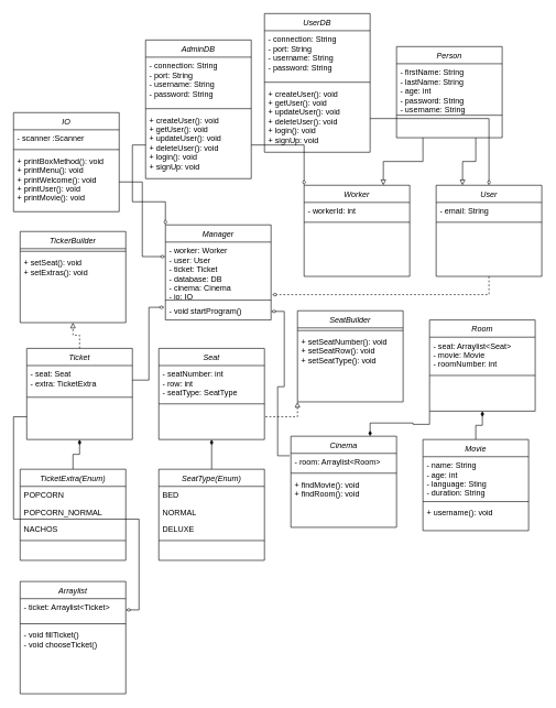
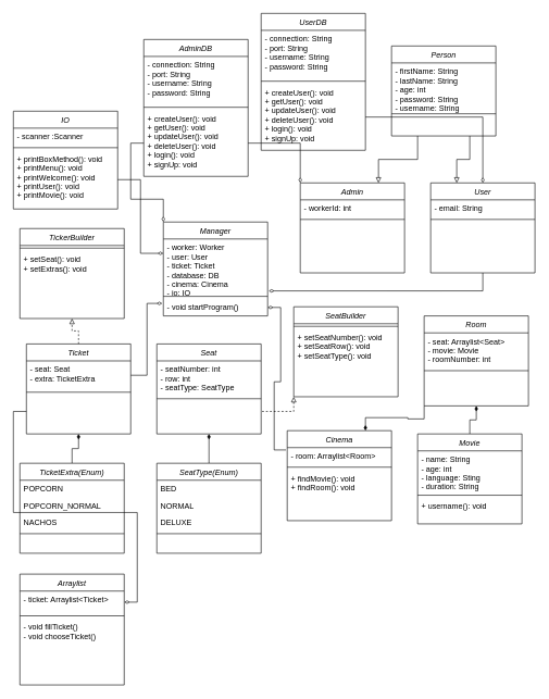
  <mxCell id="0" />
  <mxCell id="1" parent="0" />
  <mxCell id="2" value="Manager" style="swimlane;fontStyle=2;align=center;verticalAlign=top;childLayout=stackLayout;horizontal=1;startSize=26;horizontalStack=0;resizeParent=1;resizeLast=0;collapsible=1;marginBottom=0;rounded=0;shadow=0;strokeWidth=1;" parent="1" vertex="1"><mxGeometry x="250" y="340" width="160" height="144" as="geometry"><mxRectangle x="230" y="140" width="160" height="26" as="alternateBounds" /></mxGeometry></mxCell>
  <mxCell id="3" value="- worker: Worker&#10;- user: User&#10;- ticket: Ticket&#10;- database: DB&#10;- cinema: Cinema&#10;- io: IO" style="text;align=left;verticalAlign=top;spacingLeft=4;spacingRight=4;overflow=hidden;rotatable=0;points=[[0,0.5],[1,0.5]];portConstraint=eastwest;" parent="2" vertex="1"><mxGeometry y="26" width="160" height="84" as="geometry" /></mxCell>
  <mxCell id="4" value="" style="line;html=1;strokeWidth=1;align=left;verticalAlign=middle;spacingTop=-1;spacingLeft=3;spacingRight=3;rotatable=0;labelPosition=right;points=[];portConstraint=eastwest;" parent="2" vertex="1"><mxGeometry y="110" width="160" height="8" as="geometry" /></mxCell>
  <mxCell id="5" value="- void startProgram()" style="text;align=left;verticalAlign=top;spacingLeft=4;spacingRight=4;overflow=hidden;rotatable=0;points=[[0,0.5],[1,0.5]];portConstraint=eastwest;" parent="2" vertex="1"><mxGeometry y="118" width="160" height="26" as="geometry" /></mxCell>
  <mxCell id="6" style="edgeStyle=orthogonalEdgeStyle;rounded=0;orthogonalLoop=1;jettySize=auto;html=1;exitX=0.5;exitY=0;exitDx=0;exitDy=0;entryX=0.5;entryY=1;entryDx=0;entryDy=0;endArrow=diamondThin;endFill=1;" parent="1" source="7" target="42" edge="1"><mxGeometry relative="1" as="geometry" /></mxCell>
  <mxCell id="7" value="Movie" style="swimlane;fontStyle=2;align=center;verticalAlign=top;childLayout=stackLayout;horizontal=1;startSize=26;horizontalStack=0;resizeParent=1;resizeLast=0;collapsible=1;marginBottom=0;rounded=0;shadow=0;strokeWidth=1;" parent="1" vertex="1"><mxGeometry x="640" y="665" width="160" height="138" as="geometry"><mxRectangle x="230" y="140" width="160" height="26" as="alternateBounds" /></mxGeometry></mxCell>
  <mxCell id="8" value="- name: String&#10;- age: int&#10;- language: Sting&#10;- duration: String" style="text;align=left;verticalAlign=top;spacingLeft=4;spacingRight=4;overflow=hidden;rotatable=0;points=[[0,0.5],[1,0.5]];portConstraint=eastwest;" parent="7" vertex="1"><mxGeometry y="26" width="160" height="64" as="geometry" /></mxCell>
  <mxCell id="9" value="" style="line;html=1;strokeWidth=1;align=left;verticalAlign=middle;spacingTop=-1;spacingLeft=3;spacingRight=3;rotatable=0;labelPosition=right;points=[];portConstraint=eastwest;" parent="7" vertex="1"><mxGeometry y="90" width="160" height="8" as="geometry" /></mxCell>
  <mxCell id="10" value="+ username(): void" style="text;align=left;verticalAlign=top;spacingLeft=4;spacingRight=4;overflow=hidden;rotatable=0;points=[[0,0.5],[1,0.5]];portConstraint=eastwest;" parent="7" vertex="1"><mxGeometry y="98" width="160" height="26" as="geometry" /></mxCell>
  <mxCell id="11" style="edgeStyle=orthogonalEdgeStyle;rounded=0;orthogonalLoop=1;jettySize=auto;html=1;exitX=0.5;exitY=0;exitDx=0;exitDy=0;entryX=0.5;entryY=1;entryDx=0;entryDy=0;endArrow=block;endFill=0;startArrow=none;startFill=0;dashed=1;" parent="1" source="13" target="23" edge="1"><mxGeometry relative="1" as="geometry" /></mxCell>
  <mxCell id="12" style="edgeStyle=orthogonalEdgeStyle;rounded=0;orthogonalLoop=1;jettySize=auto;html=1;exitX=0;exitY=0.75;exitDx=0;exitDy=0;entryX=1;entryY=0.5;entryDx=0;entryDy=0;startArrow=none;startFill=0;endArrow=diamondThin;endFill=0;" edge="1" parent="1" source="13" target="77"><mxGeometry relative="1" as="geometry" /></mxCell>
  <mxCell id="13" value="Ticket" style="swimlane;fontStyle=2;align=center;verticalAlign=top;childLayout=stackLayout;horizontal=1;startSize=26;horizontalStack=0;resizeParent=1;resizeLast=0;collapsible=1;marginBottom=0;rounded=0;shadow=0;strokeWidth=1;" parent="1" vertex="1"><mxGeometry x="40" y="527" width="160" height="138" as="geometry"><mxRectangle x="230" y="140" width="160" height="26" as="alternateBounds" /></mxGeometry></mxCell>
  <mxCell id="14" value="- seat: Seat&#10;- extra: TicketExtra" style="text;align=left;verticalAlign=top;spacingLeft=4;spacingRight=4;overflow=hidden;rotatable=0;points=[[0,0.5],[1,0.5]];portConstraint=eastwest;" parent="13" vertex="1"><mxGeometry y="26" width="160" height="44" as="geometry" /></mxCell>
  <mxCell id="15" value="" style="line;html=1;strokeWidth=1;align=left;verticalAlign=middle;spacingTop=-1;spacingLeft=3;spacingRight=3;rotatable=0;labelPosition=right;points=[];portConstraint=eastwest;" parent="13" vertex="1"><mxGeometry y="70" width="160" height="8" as="geometry" /></mxCell>
- <mxCell id="16" value="Worker" style="swimlane;fontStyle=2;align=center;verticalAlign=top;childLayout=stackLayout;horizontal=1;startSize=26;horizontalStack=0;resizeParent=1;resizeLast=0;collapsible=1;marginBottom=0;rounded=0;shadow=0;strokeWidth=1;" parent="1" vertex="1"><mxGeometry x="460" y="280" width="160" height="138" as="geometry"><mxRectangle x="230" y="140" width="160" height="26" as="alternateBounds" /></mxGeometry></mxCell>
+ <mxCell id="16" value="Admin" style="swimlane;fontStyle=2;align=center;verticalAlign=top;childLayout=stackLayout;horizontal=1;startSize=26;horizontalStack=0;resizeParent=1;resizeLast=0;collapsible=1;marginBottom=0;rounded=0;shadow=0;strokeWidth=1;" parent="1" vertex="1"><mxGeometry x="460" y="280" width="160" height="138" as="geometry"><mxRectangle x="230" y="140" width="160" height="26" as="alternateBounds" /></mxGeometry></mxCell>
  <mxCell id="17" value="- workerId: int" style="text;align=left;verticalAlign=top;spacingLeft=4;spacingRight=4;overflow=hidden;rotatable=0;points=[[0,0.5],[1,0.5]];portConstraint=eastwest;" parent="16" vertex="1"><mxGeometry y="26" width="160" height="26" as="geometry" /></mxCell>
  <mxCell id="18" value="" style="line;html=1;strokeWidth=1;align=left;verticalAlign=middle;spacingTop=-1;spacingLeft=3;spacingRight=3;rotatable=0;labelPosition=right;points=[];portConstraint=eastwest;" parent="16" vertex="1"><mxGeometry y="52" width="160" height="8" as="geometry" /></mxCell>
  <mxCell id="19" value="IO" style="swimlane;fontStyle=2;align=center;verticalAlign=top;childLayout=stackLayout;horizontal=1;startSize=26;horizontalStack=0;resizeParent=1;resizeLast=0;collapsible=1;marginBottom=0;rounded=0;shadow=0;strokeWidth=1;" parent="1" vertex="1"><mxGeometry x="20" y="170" width="160" height="150" as="geometry"><mxRectangle x="230" y="140" width="160" height="26" as="alternateBounds" /></mxGeometry></mxCell>
  <mxCell id="20" value="- scanner :Scanner" style="text;align=left;verticalAlign=top;spacingLeft=4;spacingRight=4;overflow=hidden;rotatable=0;points=[[0,0.5],[1,0.5]];portConstraint=eastwest;" parent="19" vertex="1"><mxGeometry y="26" width="160" height="26" as="geometry" /></mxCell>
  <mxCell id="21" value="" style="line;html=1;strokeWidth=1;align=left;verticalAlign=middle;spacingTop=-1;spacingLeft=3;spacingRight=3;rotatable=0;labelPosition=right;points=[];portConstraint=eastwest;" parent="19" vertex="1"><mxGeometry y="52" width="160" height="8" as="geometry" /></mxCell>
  <mxCell id="22" value="+ printBoxMethod(): void&#10;+ printMenu(): void&#10;+ printWelcome(): void&#10;+ printUser(): void&#10;+ printMovie(): void" style="text;align=left;verticalAlign=top;spacingLeft=4;spacingRight=4;overflow=hidden;rotatable=0;points=[[0,0.5],[1,0.5]];portConstraint=eastwest;" parent="19" vertex="1"><mxGeometry y="60" width="160" height="90" as="geometry" /></mxCell>
  <mxCell id="23" value="TickerBuilder" style="swimlane;fontStyle=2;align=center;verticalAlign=top;childLayout=stackLayout;horizontal=1;startSize=26;horizontalStack=0;resizeParent=1;resizeLast=0;collapsible=1;marginBottom=0;rounded=0;shadow=0;strokeWidth=1;" parent="1" vertex="1"><mxGeometry x="30" y="350" width="160" height="138" as="geometry"><mxRectangle x="230" y="140" width="160" height="26" as="alternateBounds" /></mxGeometry></mxCell>
  <mxCell id="24" value="" style="line;html=1;strokeWidth=1;align=left;verticalAlign=middle;spacingTop=-1;spacingLeft=3;spacingRight=3;rotatable=0;labelPosition=right;points=[];portConstraint=eastwest;" parent="23" vertex="1"><mxGeometry y="26" width="160" height="8" as="geometry" /></mxCell>
  <mxCell id="25" value="+ setSeat(): void&#10;+ setExtras(): void" style="text;align=left;verticalAlign=top;spacingLeft=4;spacingRight=4;overflow=hidden;rotatable=0;points=[[0,0.5],[1,0.5]];portConstraint=eastwest;" parent="23" vertex="1"><mxGeometry y="34" width="160" height="66" as="geometry" /></mxCell>
  <mxCell id="26" value="Cinema" style="swimlane;fontStyle=2;align=center;verticalAlign=top;childLayout=stackLayout;horizontal=1;startSize=26;horizontalStack=0;resizeParent=1;resizeLast=0;collapsible=1;marginBottom=0;rounded=0;shadow=0;strokeWidth=1;" parent="1" vertex="1"><mxGeometry x="440" y="660" width="160" height="138" as="geometry"><mxRectangle x="230" y="140" width="160" height="26" as="alternateBounds" /></mxGeometry></mxCell>
  <mxCell id="27" value="- room: Arraylist&lt;Room&gt;&#10;" style="text;align=left;verticalAlign=top;spacingLeft=4;spacingRight=4;overflow=hidden;rotatable=0;points=[[0,0.5],[1,0.5]];portConstraint=eastwest;" parent="26" vertex="1"><mxGeometry y="26" width="160" height="26" as="geometry" /></mxCell>
  <mxCell id="28" value="" style="line;html=1;strokeWidth=1;align=left;verticalAlign=middle;spacingTop=-1;spacingLeft=3;spacingRight=3;rotatable=0;labelPosition=right;points=[];portConstraint=eastwest;" parent="26" vertex="1"><mxGeometry y="52" width="160" height="8" as="geometry" /></mxCell>
  <mxCell id="29" value="+ findMovie(): void&#10;+ findRoom(): void" style="text;align=left;verticalAlign=top;spacingLeft=4;spacingRight=4;overflow=hidden;rotatable=0;points=[[0,0.5],[1,0.5]];portConstraint=eastwest;" parent="26" vertex="1"><mxGeometry y="60" width="160" height="40" as="geometry" /></mxCell>
  <mxCell id="30" value="AdminDB" style="swimlane;fontStyle=2;align=center;verticalAlign=top;childLayout=stackLayout;horizontal=1;startSize=26;horizontalStack=0;resizeParent=1;resizeLast=0;collapsible=1;marginBottom=0;rounded=0;shadow=0;strokeWidth=1;" parent="1" vertex="1"><mxGeometry x="220" y="60" width="160" height="210" as="geometry"><mxRectangle x="230" y="140" width="160" height="26" as="alternateBounds" /></mxGeometry></mxCell>
  <mxCell id="31" value="- connection: String&#10;- port: String&#10;- username: String&#10;- password: String" style="text;align=left;verticalAlign=top;spacingLeft=4;spacingRight=4;overflow=hidden;rotatable=0;points=[[0,0.5],[1,0.5]];portConstraint=eastwest;" parent="30" vertex="1"><mxGeometry y="26" width="160" height="74" as="geometry" /></mxCell>
  <mxCell id="32" value="" style="line;html=1;strokeWidth=1;align=left;verticalAlign=middle;spacingTop=-1;spacingLeft=3;spacingRight=3;rotatable=0;labelPosition=right;points=[];portConstraint=eastwest;" parent="30" vertex="1"><mxGeometry y="100" width="160" height="8" as="geometry" /></mxCell>
  <mxCell id="33" value="+ createUser(): void&#10;+ getUser(): void&#10;+ updateUser(): void&#10;+ deleteUser(): void&#10;+ login(): void&#10;+ signUp: void" style="text;align=left;verticalAlign=top;spacingLeft=4;spacingRight=4;overflow=hidden;rotatable=0;points=[[0,0.5],[1,0.5]];portConstraint=eastwest;" parent="30" vertex="1"><mxGeometry y="108" width="160" height="102" as="geometry" /></mxCell>
  <mxCell id="34" value="Seat" style="swimlane;fontStyle=2;align=center;verticalAlign=top;childLayout=stackLayout;horizontal=1;startSize=26;horizontalStack=0;resizeParent=1;resizeLast=0;collapsible=1;marginBottom=0;rounded=0;shadow=0;strokeWidth=1;" parent="1" vertex="1"><mxGeometry x="240" y="527" width="160" height="138" as="geometry"><mxRectangle x="230" y="140" width="160" height="26" as="alternateBounds" /></mxGeometry></mxCell>
  <mxCell id="35" value="- seatNumber: int&#10;- row: int&#10;- seatType: SeatType" style="text;align=left;verticalAlign=top;spacingLeft=4;spacingRight=4;overflow=hidden;rotatable=0;points=[[0,0.5],[1,0.5]];portConstraint=eastwest;" parent="34" vertex="1"><mxGeometry y="26" width="160" height="54" as="geometry" /></mxCell>
  <mxCell id="36" value="" style="line;html=1;strokeWidth=1;align=left;verticalAlign=middle;spacingTop=-1;spacingLeft=3;spacingRight=3;rotatable=0;labelPosition=right;points=[];portConstraint=eastwest;" parent="34" vertex="1"><mxGeometry y="80" width="160" height="8" as="geometry" /></mxCell>
- <mxCell id="37" style="edgeStyle=orthogonalEdgeStyle;rounded=0;orthogonalLoop=1;jettySize=auto;html=1;exitX=0.5;exitY=1;exitDx=0;exitDy=0;entryX=1.01;entryY=0.948;entryDx=0;entryDy=0;entryPerimeter=0;endArrow=diamondThin;endFill=0;dashed=1;" parent="1" source="38" target="3" edge="1"><mxGeometry relative="1" as="geometry" /></mxCell>
+ <mxCell id="37" style="edgeStyle=orthogonalEdgeStyle;rounded=0;orthogonalLoop=1;jettySize=auto;html=1;exitX=0.5;exitY=1;exitDx=0;exitDy=0;entryX=1.01;entryY=0.948;entryDx=0;entryDy=0;entryPerimeter=0;endArrow=diamondThin;endFill=0;" parent="1" source="38" target="3" edge="1"><mxGeometry relative="1" as="geometry" /></mxCell>
  <mxCell id="38" value="User" style="swimlane;fontStyle=2;align=center;verticalAlign=top;childLayout=stackLayout;horizontal=1;startSize=26;horizontalStack=0;resizeParent=1;resizeLast=0;collapsible=1;marginBottom=0;rounded=0;shadow=0;strokeWidth=1;" parent="1" vertex="1"><mxGeometry x="660" y="280" width="160" height="138" as="geometry"><mxRectangle x="230" y="140" width="160" height="26" as="alternateBounds" /></mxGeometry></mxCell>
  <mxCell id="39" value="- email: String" style="text;align=left;verticalAlign=top;spacingLeft=4;spacingRight=4;overflow=hidden;rotatable=0;points=[[0,0.5],[1,0.5]];portConstraint=eastwest;" parent="38" vertex="1"><mxGeometry y="26" width="160" height="26" as="geometry" /></mxCell>
  <mxCell id="40" value="" style="line;html=1;strokeWidth=1;align=left;verticalAlign=middle;spacingTop=-1;spacingLeft=3;spacingRight=3;rotatable=0;labelPosition=right;points=[];portConstraint=eastwest;" parent="38" vertex="1"><mxGeometry y="52" width="160" height="8" as="geometry" /></mxCell>
  <mxCell id="41" style="edgeStyle=orthogonalEdgeStyle;rounded=0;orthogonalLoop=1;jettySize=auto;html=1;exitX=0;exitY=1;exitDx=0;exitDy=0;entryX=0.75;entryY=0;entryDx=0;entryDy=0;endArrow=diamondThin;endFill=1;" parent="1" source="42" target="26" edge="1"><mxGeometry relative="1" as="geometry" /></mxCell>
  <mxCell id="42" value="Room" style="swimlane;fontStyle=2;align=center;verticalAlign=top;childLayout=stackLayout;horizontal=1;startSize=26;horizontalStack=0;resizeParent=1;resizeLast=0;collapsible=1;marginBottom=0;rounded=0;shadow=0;strokeWidth=1;" parent="1" vertex="1"><mxGeometry x="650" y="484" width="160" height="138" as="geometry"><mxRectangle x="230" y="140" width="160" height="26" as="alternateBounds" /></mxGeometry></mxCell>
  <mxCell id="43" value="- seat: Arraylist&lt;Seat&gt;&#10;- movie: Movie&#10;- roomNumber: int" style="text;align=left;verticalAlign=top;spacingLeft=4;spacingRight=4;overflow=hidden;rotatable=0;points=[[0,0.5],[1,0.5]];portConstraint=eastwest;" parent="42" vertex="1"><mxGeometry y="26" width="160" height="54" as="geometry" /></mxCell>
  <mxCell id="44" value="" style="line;html=1;strokeWidth=1;align=left;verticalAlign=middle;spacingTop=-1;spacingLeft=3;spacingRight=3;rotatable=0;labelPosition=right;points=[];portConstraint=eastwest;" parent="42" vertex="1"><mxGeometry y="80" width="160" height="8" as="geometry" /></mxCell>
  <mxCell id="45" style="edgeStyle=orthogonalEdgeStyle;rounded=0;orthogonalLoop=1;jettySize=auto;html=1;exitX=0.25;exitY=1;exitDx=0;exitDy=0;entryX=0.75;entryY=0;entryDx=0;entryDy=0;endArrow=block;endFill=0;startArrow=none;startFill=0;" parent="1" source="47" target="16" edge="1"><mxGeometry relative="1" as="geometry" /></mxCell>
  <mxCell id="46" style="edgeStyle=orthogonalEdgeStyle;rounded=0;orthogonalLoop=1;jettySize=auto;html=1;exitX=0.75;exitY=1;exitDx=0;exitDy=0;entryX=0.25;entryY=0;entryDx=0;entryDy=0;endArrow=block;endFill=0;startArrow=none;startFill=0;" parent="1" source="47" target="38" edge="1"><mxGeometry relative="1" as="geometry" /></mxCell>
  <mxCell id="47" value="Person" style="swimlane;fontStyle=2;align=center;verticalAlign=top;childLayout=stackLayout;horizontal=1;startSize=26;horizontalStack=0;resizeParent=1;resizeLast=0;collapsible=1;marginBottom=0;rounded=0;shadow=0;strokeWidth=1;" parent="1" vertex="1"><mxGeometry x="600" y="70" width="160" height="138" as="geometry"><mxRectangle x="230" y="140" width="160" height="26" as="alternateBounds" /></mxGeometry></mxCell>
  <mxCell id="48" value="- firstName: String&#10;- lastName: String&#10;- age: int&#10;- password: String&#10;- username: String" style="text;align=left;verticalAlign=top;spacingLeft=4;spacingRight=4;overflow=hidden;rotatable=0;points=[[0,0.5],[1,0.5]];portConstraint=eastwest;" parent="47" vertex="1"><mxGeometry y="26" width="160" height="74" as="geometry" /></mxCell>
  <mxCell id="49" value="" style="line;html=1;strokeWidth=1;align=left;verticalAlign=middle;spacingTop=-1;spacingLeft=3;spacingRight=3;rotatable=0;labelPosition=right;points=[];portConstraint=eastwest;" parent="47" vertex="1"><mxGeometry y="100" width="160" height="8" as="geometry" /></mxCell>
  <mxCell id="50" style="edgeStyle=orthogonalEdgeStyle;rounded=0;orthogonalLoop=1;jettySize=auto;html=1;exitX=0.5;exitY=0;exitDx=0;exitDy=0;entryX=0.5;entryY=1;entryDx=0;entryDy=0;endArrow=diamondThin;endFill=1;" parent="1" source="51" target="34" edge="1"><mxGeometry relative="1" as="geometry" /></mxCell>
  <mxCell id="51" value="SeatType(Enum)" style="swimlane;fontStyle=2;align=center;verticalAlign=top;childLayout=stackLayout;horizontal=1;startSize=26;horizontalStack=0;resizeParent=1;resizeLast=0;collapsible=1;marginBottom=0;rounded=0;shadow=0;strokeWidth=1;" parent="1" vertex="1"><mxGeometry x="240" y="710" width="160" height="138" as="geometry"><mxRectangle x="230" y="140" width="160" height="26" as="alternateBounds" /></mxGeometry></mxCell>
  <mxCell id="52" value="BED" style="text;align=left;verticalAlign=top;spacingLeft=4;spacingRight=4;overflow=hidden;rotatable=0;points=[[0,0.5],[1,0.5]];portConstraint=eastwest;" parent="51" vertex="1"><mxGeometry y="26" width="160" height="26" as="geometry" /></mxCell>
  <mxCell id="53" value="NORMAL" style="text;align=left;verticalAlign=top;spacingLeft=4;spacingRight=4;overflow=hidden;rotatable=0;points=[[0,0.5],[1,0.5]];portConstraint=eastwest;rounded=0;shadow=0;html=0;" parent="51" vertex="1"><mxGeometry y="52" width="160" height="26" as="geometry" /></mxCell>
  <mxCell id="54" value="DELUXE" style="text;align=left;verticalAlign=top;spacingLeft=4;spacingRight=4;overflow=hidden;rotatable=0;points=[[0,0.5],[1,0.5]];portConstraint=eastwest;rounded=0;shadow=0;html=0;" parent="51" vertex="1"><mxGeometry y="78" width="160" height="26" as="geometry" /></mxCell>
  <mxCell id="55" value="" style="line;html=1;strokeWidth=1;align=left;verticalAlign=middle;spacingTop=-1;spacingLeft=3;spacingRight=3;rotatable=0;labelPosition=right;points=[];portConstraint=eastwest;" parent="51" vertex="1"><mxGeometry y="104" width="160" height="8" as="geometry" /></mxCell>
  <mxCell id="56" style="edgeStyle=orthogonalEdgeStyle;rounded=0;orthogonalLoop=1;jettySize=auto;html=1;exitX=0;exitY=1;exitDx=0;exitDy=0;entryX=1;entryY=0.75;entryDx=0;entryDy=0;startArrow=block;startFill=0;dashed=1;endArrow=none;endFill=0;" parent="1" source="57" target="34" edge="1"><mxGeometry relative="1" as="geometry" /></mxCell>
  <mxCell id="57" value="SeatBuilder" style="swimlane;fontStyle=2;align=center;verticalAlign=top;childLayout=stackLayout;horizontal=1;startSize=26;horizontalStack=0;resizeParent=1;resizeLast=0;collapsible=1;marginBottom=0;rounded=0;shadow=0;strokeWidth=1;" parent="1" vertex="1"><mxGeometry x="450" y="470" width="160" height="138" as="geometry"><mxRectangle x="230" y="140" width="160" height="26" as="alternateBounds" /></mxGeometry></mxCell>
  <mxCell id="58" value="" style="line;html=1;strokeWidth=1;align=left;verticalAlign=middle;spacingTop=-1;spacingLeft=3;spacingRight=3;rotatable=0;labelPosition=right;points=[];portConstraint=eastwest;" parent="57" vertex="1"><mxGeometry y="26" width="160" height="8" as="geometry" /></mxCell>
  <mxCell id="59" value="+ setSeatNumber(): void&#10;+ setSeatRow(): void&#10;+ setSeatType(): void&#10; " style="text;align=left;verticalAlign=top;spacingLeft=4;spacingRight=4;overflow=hidden;rotatable=0;points=[[0,0.5],[1,0.5]];portConstraint=eastwest;" parent="57" vertex="1"><mxGeometry y="34" width="160" height="66" as="geometry" /></mxCell>
  <mxCell id="60" style="edgeStyle=orthogonalEdgeStyle;rounded=0;orthogonalLoop=1;jettySize=auto;html=1;exitX=0.5;exitY=0;exitDx=0;exitDy=0;entryX=0.5;entryY=1;entryDx=0;entryDy=0;endArrow=diamondThin;endFill=1;" parent="1" source="61" target="13" edge="1"><mxGeometry relative="1" as="geometry" /></mxCell>
  <mxCell id="61" value="TicketExtra(Enum)" style="swimlane;fontStyle=2;align=center;verticalAlign=top;childLayout=stackLayout;horizontal=1;startSize=26;horizontalStack=0;resizeParent=1;resizeLast=0;collapsible=1;marginBottom=0;rounded=0;shadow=0;strokeWidth=1;" parent="1" vertex="1"><mxGeometry x="30" y="710" width="160" height="138" as="geometry"><mxRectangle x="230" y="140" width="160" height="26" as="alternateBounds" /></mxGeometry></mxCell>
  <mxCell id="62" value="POPCORN" style="text;align=left;verticalAlign=top;spacingLeft=4;spacingRight=4;overflow=hidden;rotatable=0;points=[[0,0.5],[1,0.5]];portConstraint=eastwest;" parent="61" vertex="1"><mxGeometry y="26" width="160" height="26" as="geometry" /></mxCell>
  <mxCell id="63" value="POPCORN_NORMAL" style="text;align=left;verticalAlign=top;spacingLeft=4;spacingRight=4;overflow=hidden;rotatable=0;points=[[0,0.5],[1,0.5]];portConstraint=eastwest;rounded=0;shadow=0;html=0;" parent="61" vertex="1"><mxGeometry y="52" width="160" height="26" as="geometry" /></mxCell>
  <mxCell id="64" value="NACHOS" style="text;align=left;verticalAlign=top;spacingLeft=4;spacingRight=4;overflow=hidden;rotatable=0;points=[[0,0.5],[1,0.5]];portConstraint=eastwest;rounded=0;shadow=0;html=0;" parent="61" vertex="1"><mxGeometry y="78" width="160" height="26" as="geometry" /></mxCell>
  <mxCell id="65" value="" style="line;html=1;strokeWidth=1;align=left;verticalAlign=middle;spacingTop=-1;spacingLeft=3;spacingRight=3;rotatable=0;labelPosition=right;points=[];portConstraint=eastwest;" parent="61" vertex="1"><mxGeometry y="104" width="160" height="8" as="geometry" /></mxCell>
  <mxCell id="66" style="edgeStyle=orthogonalEdgeStyle;rounded=0;orthogonalLoop=1;jettySize=auto;html=1;exitX=1;exitY=0.5;exitDx=0;exitDy=0;entryX=-0.01;entryY=0.262;entryDx=0;entryDy=0;entryPerimeter=0;endArrow=diamondThin;endFill=0;" parent="1" source="14" target="5" edge="1"><mxGeometry relative="1" as="geometry" /></mxCell>
  <mxCell id="67" style="edgeStyle=orthogonalEdgeStyle;rounded=0;orthogonalLoop=1;jettySize=auto;html=1;exitX=0;exitY=0.5;exitDx=0;exitDy=0;entryX=0;entryY=0;entryDx=0;entryDy=0;endArrow=diamondThin;endFill=0;" parent="1" source="33" target="2" edge="1"><mxGeometry relative="1" as="geometry" /></mxCell>
  <mxCell id="68" style="edgeStyle=orthogonalEdgeStyle;rounded=0;orthogonalLoop=1;jettySize=auto;html=1;exitX=1;exitY=0.5;exitDx=0;exitDy=0;entryX=-0.012;entryY=0.138;entryDx=0;entryDy=0;entryPerimeter=0;startArrow=diamondThin;startFill=0;endArrow=none;endFill=0;" parent="1" source="5" target="27" edge="1"><mxGeometry relative="1" as="geometry" /></mxCell>
  <mxCell id="69" style="edgeStyle=orthogonalEdgeStyle;rounded=0;orthogonalLoop=1;jettySize=auto;html=1;exitX=1;exitY=0.5;exitDx=0;exitDy=0;entryX=0;entryY=0.262;entryDx=0;entryDy=0;entryPerimeter=0;endArrow=diamondThin;endFill=0;" parent="1" source="22" target="3" edge="1"><mxGeometry relative="1" as="geometry" /></mxCell>
  <mxCell id="70" value="UserDB" style="swimlane;fontStyle=2;align=center;verticalAlign=top;childLayout=stackLayout;horizontal=1;startSize=26;horizontalStack=0;resizeParent=1;resizeLast=0;collapsible=1;marginBottom=0;rounded=0;shadow=0;strokeWidth=1;" vertex="1" parent="1"><mxGeometry x="400" y="20" width="160" height="210" as="geometry"><mxRectangle x="230" y="140" width="160" height="26" as="alternateBounds" /></mxGeometry></mxCell>
  <mxCell id="71" value="- connection: String&#10;- port: String&#10;- username: String&#10;- password: String" style="text;align=left;verticalAlign=top;spacingLeft=4;spacingRight=4;overflow=hidden;rotatable=0;points=[[0,0.5],[1,0.5]];portConstraint=eastwest;" vertex="1" parent="70"><mxGeometry y="26" width="160" height="74" as="geometry" /></mxCell>
  <mxCell id="72" value="" style="line;html=1;strokeWidth=1;align=left;verticalAlign=middle;spacingTop=-1;spacingLeft=3;spacingRight=3;rotatable=0;labelPosition=right;points=[];portConstraint=eastwest;" vertex="1" parent="70"><mxGeometry y="100" width="160" height="8" as="geometry" /></mxCell>
  <mxCell id="73" value="+ createUser(): void&#10;+ getUser(): void&#10;+ updateUser(): void&#10;+ deleteUser(): void&#10;+ login(): void&#10;+ signUp: void" style="text;align=left;verticalAlign=top;spacingLeft=4;spacingRight=4;overflow=hidden;rotatable=0;points=[[0,0.5],[1,0.5]];portConstraint=eastwest;" vertex="1" parent="70"><mxGeometry y="108" width="160" height="102" as="geometry" /></mxCell>
  <mxCell id="74" style="edgeStyle=orthogonalEdgeStyle;rounded=0;orthogonalLoop=1;jettySize=auto;html=1;exitX=1;exitY=0.5;exitDx=0;exitDy=0;entryX=0.5;entryY=0;entryDx=0;entryDy=0;startArrow=none;startFill=0;endArrow=diamondThin;endFill=0;" edge="1" parent="1" source="73" target="38"><mxGeometry relative="1" as="geometry" /></mxCell>
  <mxCell id="75" style="edgeStyle=orthogonalEdgeStyle;rounded=0;orthogonalLoop=1;jettySize=auto;html=1;exitX=1;exitY=0.5;exitDx=0;exitDy=0;entryX=0;entryY=0;entryDx=0;entryDy=0;startArrow=none;startFill=0;endArrow=diamondThin;endFill=0;" edge="1" parent="1" source="33" target="16"><mxGeometry relative="1" as="geometry" /></mxCell>
  <mxCell id="76" value="Arraylist" style="swimlane;fontStyle=2;align=center;verticalAlign=top;childLayout=stackLayout;horizontal=1;startSize=26;horizontalStack=0;resizeParent=1;resizeLast=0;collapsible=1;marginBottom=0;rounded=0;shadow=0;strokeWidth=1;" vertex="1" parent="1"><mxGeometry x="30" y="880" width="160" height="170" as="geometry"><mxRectangle x="230" y="140" width="160" height="26" as="alternateBounds" /></mxGeometry></mxCell>
  <mxCell id="77" value="- ticket: Arraylist&lt;Ticket&gt;" style="text;align=left;verticalAlign=top;spacingLeft=4;spacingRight=4;overflow=hidden;rotatable=0;points=[[0,0.5],[1,0.5]];portConstraint=eastwest;" vertex="1" parent="76"><mxGeometry y="26" width="160" height="34" as="geometry" /></mxCell>
  <mxCell id="78" value="" style="line;html=1;strokeWidth=1;align=left;verticalAlign=middle;spacingTop=-1;spacingLeft=3;spacingRight=3;rotatable=0;labelPosition=right;points=[];portConstraint=eastwest;" vertex="1" parent="76"><mxGeometry y="60" width="160" height="8" as="geometry" /></mxCell>
  <mxCell id="79" value="- void fillTicket()&#10;- void chooseTicket()" style="text;align=left;verticalAlign=top;spacingLeft=4;spacingRight=4;overflow=hidden;rotatable=0;points=[[0,0.5],[1,0.5]];portConstraint=eastwest;" vertex="1" parent="76"><mxGeometry y="68" width="160" height="52" as="geometry" /></mxCell>
